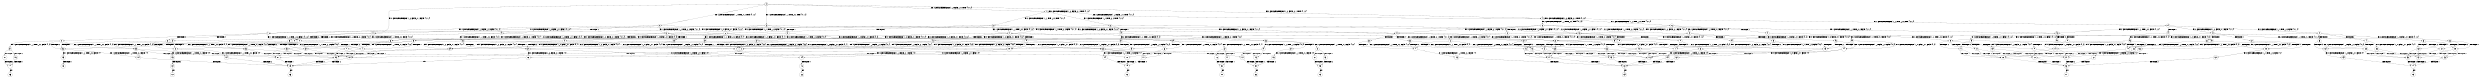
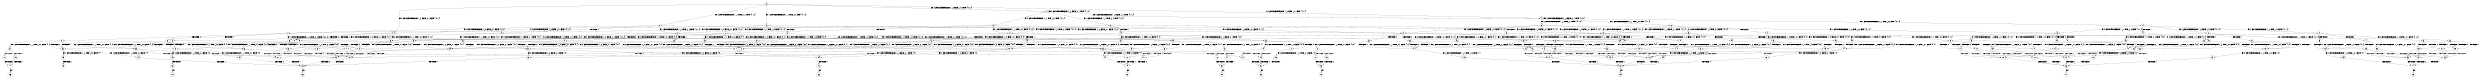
  digraph {
    node [shape=circle]
    0 [peripheries=2]
    1
    2
    3
    4
    11
    5
    6
    7
    8
    9
    10
    12
    13
    14
    15
    16
    17
    18
    19
    20
    21
    22
    23
    24
    25
    26
    27
    28
    29
    30
    31
    32
    33
    34
    35
    36
    37
    38
    39
    40
    41
    42
    43
    44
    45
    46
    47
    48
    49
    50
    51
    52
    53
    54
    55
    56
    57
    58
    59
    60
    61
    62
    63
    64
    65
    66
    67
    68
    69
    70
    71
    72
    73
    74
    75
    76
    77
    78
    79
    80
    81
    82
    83
    84
    85
    86
    87
    88
    89
    90
    91
    92
    93
    94
    95
    96
    97
    98
    99
    100
    101
    102
    103
    104
    105
    106
    107
    108
    109
    110
    111
    112
    113
    114
    115
    116
    117
    118
    119
    120
    121
    122
    123
    124
    125
    126
    127
    128
    129
    130
    131
    132
    133
    134
    135
    136
    137
    138
    139
    140
    141
    142
    143
    144
    145
    146
    147
    148
    149
    150
    151
    152
    153
    154
    155
    156
    157
    158
    159
    160
    161
    162
    163
    165
    166
    167
    168
    169
    170
    171
    172
    173
    174
    175
    0 -> 1 [label="EX !0 !ATOMIC_EXCH_BRANCH (1, +0, FALSE, +0, 1, TRUE) !{0, 1, 2}"]
    0 -> 2 [label="EX !2 !ATOMIC_EXCH_BRANCH (1, +1, TRUE, +0, 2, TRUE) !{0, 1, 2}"]
    0 -> 3 [label="EX !1 !ATOMIC_EXCH_BRANCH (1, +1, TRUE, +0, 2, TRUE) !{0, 1, 2}"]
    0 -> 4 [label="EX !0 !ATOMIC_EXCH_BRANCH (1, +0, FALSE, +0, 1, TRUE) !{0, 1, 2}"]
    0 -> 11 [label="EX !0 !ATOMIC_EXCH_BRANCH (1, +0, FALSE, +0, 1, FALSE) !{0, 1, 2}"]
    1 -> 1 [label="EX !0 !ATOMIC_EXCH_BRANCH (1, +0, FALSE, +0, 1, TRUE) !{0, 1, 2}"]
    1 -> 4 [label="EX !0 !ATOMIC_EXCH_BRANCH (1, +0, FALSE, +0, 1, TRUE) !{0, 1, 2}"]
    1 -> 5 [label="EX !2 !ATOMIC_EXCH_BRANCH (1, +1, TRUE, +0, 2, TRUE) !{0, 1, 2}"]
    1 -> 6 [label="EX !1 !ATOMIC_EXCH_BRANCH (1, +1, TRUE, +0, 2, TRUE) !{0, 1, 2}"]
    2 -> 7 [label="EX !0 !ATOMIC_EXCH_BRANCH (1, +0, FALSE, +0, 1, FALSE) !{0, 1, 2}"]
    2 -> 8 [label="EX !1 !ATOMIC_EXCH_BRANCH (1, +1, TRUE, +0, 2, FALSE) !{0, 1, 2}"]
    2 -> 9 [label="TERMINATE !2"]
    2 -> 10 [label="EX !0 !ATOMIC_EXCH_BRANCH (1, +0, FALSE, +0, 1, FALSE) !{0, 1, 2}"]
    3 -> 11 [label="EX !0 !ATOMIC_EXCH_BRANCH (1, +0, FALSE, +0, 1, FALSE) !{0, 1, 2}"]
    3 -> 8 [label="EX !2 !ATOMIC_EXCH_BRANCH (1, +1, TRUE, +0, 2, FALSE) !{0, 1, 2}"]
    3 -> 12 [label="TERMINATE !1"]
    3 -> 13 [label="EX !0 !ATOMIC_EXCH_BRANCH (1, +0, FALSE, +0, 1, FALSE) !{0, 1, 2}"]
    4 -> 4 [label="EX !0 !ATOMIC_EXCH_BRANCH (1, +0, FALSE, +0, 1, TRUE) !{0, 1, 2}"]
    4 -> 14 [label="EX !1 !ATOMIC_EXCH_BRANCH (1, +1, TRUE, +0, 2, TRUE) !{0, 1, 2}"]
    4 -> 15 [label="EX !2 !ATOMIC_EXCH_BRANCH (1, +1, TRUE, +0, 2, TRUE) !{0, 1, 2}"]
    4 -> 16 [label="EX !1 !ATOMIC_EXCH_BRANCH (1, +1, TRUE, +0, 2, TRUE) !{0, 1, 2}"]
    11 -> 20 [label="EX !2 !ATOMIC_EXCH_BRANCH (1, +1, TRUE, +0, 2, FALSE) !{0, 1, 2}"]
    11 -> 34 [label="TERMINATE !0"]
    11 -> 35 [label="TERMINATE !1"]
    5 -> 7 [label="EX !0 !ATOMIC_EXCH_BRANCH (1, +0, FALSE, +0, 1, FALSE) !{0, 1, 2}"]
    5 -> 10 [label="EX !0 !ATOMIC_EXCH_BRANCH (1, +0, FALSE, +0, 1, FALSE) !{0, 1, 2}"]
    5 -> 17 [label="EX !1 !ATOMIC_EXCH_BRANCH (1, +1, TRUE, +0, 2, FALSE) !{0, 1, 2}"]
    5 -> 18 [label="TERMINATE !2"]
    6 -> 13 [label="EX !0 !ATOMIC_EXCH_BRANCH (1, +0, FALSE, +0, 1, FALSE) !{0, 1, 2}"]
    6 -> 17 [label="EX !2 !ATOMIC_EXCH_BRANCH (1, +1, TRUE, +0, 2, FALSE) !{0, 1, 2}"]
    6 -> 19 [label="TERMINATE !1"]
    7 -> 20 [label="EX !1 !ATOMIC_EXCH_BRANCH (1, +1, TRUE, +0, 2, FALSE) !{0, 1, 2}"]
    7 -> 21 [label="TERMINATE !0"]
    7 -> 22 [label="TERMINATE !2"]
    8 -> 23 [label="EX !0 !ATOMIC_EXCH_BRANCH (1, +0, FALSE, +0, 1, FALSE) !{0, 1, 2}"]
    8 -> 24 [label="TERMINATE !2"]
    8 -> 25 [label="TERMINATE !1"]
    8 -> 26 [label="EX !0 !ATOMIC_EXCH_BRANCH (1, +0, FALSE, +0, 1, FALSE) !{0, 1, 2}"]
    9 -> 27 [label="EX !0 !ATOMIC_EXCH_BRANCH (1, +0, FALSE, +0, 1, FALSE) !{0, 1}"]
    9 -> 28 [label="EX !1 !ATOMIC_EXCH_BRANCH (1, +1, TRUE, +0, 2, FALSE) !{0, 1}"]
    9 -> 29 [label="EX !0 !ATOMIC_EXCH_BRANCH (1, +0, FALSE, +0, 1, FALSE) !{0, 1}"]
    10 -> 30 [label="EX !1 !ATOMIC_EXCH_BRANCH (1, +1, TRUE, +0, 2, FALSE) !{0, 1, 2}"]
    10 -> 31 [label="EX !1 !ATOMIC_EXCH_BRANCH (1, +1, TRUE, +0, 2, FALSE) !{0, 1, 2}"]
    10 -> 32 [label="TERMINATE !0"]
    10 -> 33 [label="TERMINATE !2"]
    12 -> 36 [label="EX !0 !ATOMIC_EXCH_BRANCH (1, +0, FALSE, +0, 1, FALSE) !{0, 2}"]
    12 -> 37 [label="EX !2 !ATOMIC_EXCH_BRANCH (1, +1, TRUE, +0, 2, FALSE) !{0, 2}"]
    12 -> 38 [label="EX !0 !ATOMIC_EXCH_BRANCH (1, +0, FALSE, +0, 1, FALSE) !{0, 2}"]
    13 -> 31 [label="EX !2 !ATOMIC_EXCH_BRANCH (1, +1, TRUE, +0, 2, FALSE) !{0, 1, 2}"]
    13 -> 39 [label="TERMINATE !0"]
    13 -> 40 [label="TERMINATE !1"]
    14 -> 41 [label="EX !2 !ATOMIC_EXCH_BRANCH (1, +1, TRUE, +0, 2, FALSE) !{0, 1, 2}"]
    14 -> 42 [label="EX !0 !ATOMIC_EXCH_BRANCH (1, +0, FALSE, +0, 1, FALSE) !{0, 1, 2}"]
    14 -> 43 [label="EX !2 !ATOMIC_EXCH_BRANCH (1, +1, TRUE, +0, 2, FALSE) !{0, 1, 2}"]
    14 -> 44 [label="TERMINATE !1"]
    15 -> 10 [label="EX !0 !ATOMIC_EXCH_BRANCH (1, +0, FALSE, +0, 1, FALSE) !{0, 1, 2}"]
    15 -> 43 [label="EX !1 !ATOMIC_EXCH_BRANCH (1, +1, TRUE, +0, 2, FALSE) !{0, 1, 2}"]
    15 -> 45 [label="EX !1 !ATOMIC_EXCH_BRANCH (1, +1, TRUE, +0, 2, FALSE) !{0, 1, 2}"]
    15 -> 46 [label="TERMINATE !2"]
    16 -> 13 [label="EX !0 !ATOMIC_EXCH_BRANCH (1, +0, FALSE, +0, 1, FALSE) !{0, 1, 2}"]
    16 -> 45 [label="EX !2 !ATOMIC_EXCH_BRANCH (1, +1, TRUE, +0, 2, FALSE) !{0, 1, 2}"]
    16 -> 47 [label="TERMINATE !1"]
    17 -> 23 [label="EX !0 !ATOMIC_EXCH_BRANCH (1, +0, FALSE, +0, 1, FALSE) !{0, 1, 2}"]
    17 -> 26 [label="EX !0 !ATOMIC_EXCH_BRANCH (1, +0, FALSE, +0, 1, FALSE) !{0, 1, 2}"]
    17 -> 48 [label="TERMINATE !2"]
    17 -> 49 [label="TERMINATE !1"]
    18 -> 27 [label="EX !0 !ATOMIC_EXCH_BRANCH (1, +0, FALSE, +0, 1, FALSE) !{0, 1}"]
    18 -> 29 [label="EX !0 !ATOMIC_EXCH_BRANCH (1, +0, FALSE, +0, 1, FALSE) !{0, 1}"]
    18 -> 50 [label="EX !1 !ATOMIC_EXCH_BRANCH (1, +1, TRUE, +0, 2, FALSE) !{0, 1}"]
    19 -> 36 [label="EX !0 !ATOMIC_EXCH_BRANCH (1, +0, FALSE, +0, 1, FALSE) !{0, 2}"]
    19 -> 38 [label="EX !0 !ATOMIC_EXCH_BRANCH (1, +0, FALSE, +0, 1, FALSE) !{0, 2}"]
    19 -> 51 [label="EX !2 !ATOMIC_EXCH_BRANCH (1, +1, TRUE, +0, 2, FALSE) !{0, 2}"]
    20 -> 52 [label="TERMINATE !0"]
    20 -> 53 [label="TERMINATE !2"]
    20 -> 54 [label="TERMINATE !1"]
    21 -> 55 [label="EX !1 !ATOMIC_EXCH_BRANCH (1, +1, TRUE, +0, 2, FALSE) !{1, 2}"]
    21 -> 56 [label="TERMINATE !2"]
    21 -> 57 [label="EX !1 !ATOMIC_EXCH_BRANCH (1, +1, TRUE, +0, 2, FALSE) !{1, 2}"]
    22 -> 56 [label="TERMINATE !0"]
    22 -> 58 [label="EX !1 !ATOMIC_EXCH_BRANCH (1, +1, TRUE, +0, 2, FALSE) !{0, 1}"]
    23 -> 52 [label="TERMINATE !0"]
    23 -> 53 [label="TERMINATE !2"]
    23 -> 54 [label="TERMINATE !1"]
    24 -> 59 [label="EX !0 !ATOMIC_EXCH_BRANCH (1, +0, FALSE, +0, 1, FALSE) !{0, 1}"]
    24 -> 60 [label="TERMINATE !1"]
    24 -> 61 [label="EX !0 !ATOMIC_EXCH_BRANCH (1, +0, FALSE, +0, 1, FALSE) !{0, 1}"]
    25 -> 60 [label="TERMINATE !2"]
    25 -> 62 [label="EX !0 !ATOMIC_EXCH_BRANCH (1, +0, FALSE, +0, 1, FALSE) !{0, 2}"]
    25 -> 63 [label="EX !0 !ATOMIC_EXCH_BRANCH (1, +0, FALSE, +0, 1, FALSE) !{0, 2}"]
    26 -> 64 [label="TERMINATE !0"]
    26 -> 65 [label="TERMINATE !2"]
    26 -> 66 [label="TERMINATE !1"]
    27 -> 56 [label="TERMINATE !0"]
    27 -> 58 [label="EX !1 !ATOMIC_EXCH_BRANCH (1, +1, TRUE, +0, 2, FALSE) !{0, 1}"]
    28 -> 59 [label="EX !0 !ATOMIC_EXCH_BRANCH (1, +0, FALSE, +0, 1, FALSE) !{0, 1}"]
    28 -> 60 [label="TERMINATE !1"]
    28 -> 61 [label="EX !0 !ATOMIC_EXCH_BRANCH (1, +0, FALSE, +0, 1, FALSE) !{0, 1}"]
    29 -> 67 [label="EX !1 !ATOMIC_EXCH_BRANCH (1, +1, TRUE, +0, 2, FALSE) !{0, 1}"]
    29 -> 68 [label="EX !1 !ATOMIC_EXCH_BRANCH (1, +1, TRUE, +0, 2, FALSE) !{0, 1}"]
    29 -> 69 [label="TERMINATE !1"]
    30 -> 70 [label="TERMINATE !0"]
    30 -> 71 [label="TERMINATE !2"]
    30 -> 72 [label="TERMINATE !1"]
    31 -> 64 [label="TERMINATE !0"]
    31 -> 65 [label="TERMINATE !2"]
    31 -> 66 [label="TERMINATE !1"]
    32 -> 73 [label="EX !1 !ATOMIC_EXCH_BRANCH (1, +1, TRUE, +0, 2, FALSE) !{1, 2}"]
    32 -> 74 [label="TERMINATE !2"]
    33 -> 74 [label="TERMINATE !0"]
    33 -> 75 [label="EX !1 !ATOMIC_EXCH_BRANCH (1, +1, TRUE, +0, 2, FALSE) !{0, 1}"]
    34 -> 55 [label="EX !2 !ATOMIC_EXCH_BRANCH (1, +1, TRUE, +0, 2, FALSE) !{1, 2}"]
    34 -> 76 [label="TERMINATE !1"]
    35 -> 76 [label="TERMINATE !0"]
    35 -> 77 [label="EX !2 !ATOMIC_EXCH_BRANCH (1, +1, TRUE, +0, 2, FALSE) !{0, 2}"]
    36 -> 76 [label="TERMINATE !0"]
    36 -> 77 [label="EX !2 !ATOMIC_EXCH_BRANCH (1, +1, TRUE, +0, 2, FALSE) !{0, 2}"]
    37 -> 60 [label="TERMINATE !2"]
    37 -> 62 [label="EX !0 !ATOMIC_EXCH_BRANCH (1, +0, FALSE, +0, 1, FALSE) !{0, 2}"]
    37 -> 63 [label="EX !0 !ATOMIC_EXCH_BRANCH (1, +0, FALSE, +0, 1, FALSE) !{0, 2}"]
    38 -> 78 [label="EX !2 !ATOMIC_EXCH_BRANCH (1, +1, TRUE, +0, 2, FALSE) !{0, 2}"]
    38 -> 79 [label="EX !2 !ATOMIC_EXCH_BRANCH (1, +1, TRUE, +0, 2, FALSE) !{0, 2}"]
    38 -> 80 [label="TERMINATE !0"]
    39 -> 73 [label="EX !2 !ATOMIC_EXCH_BRANCH (1, +1, TRUE, +0, 2, FALSE) !{1, 2}"]
    39 -> 81 [label="TERMINATE !1"]
    40 -> 81 [label="TERMINATE !0"]
    40 -> 82 [label="EX !2 !ATOMIC_EXCH_BRANCH (1, +1, TRUE, +0, 2, FALSE) !{0, 2}"]
    41 -> 26 [label="EX !0 !ATOMIC_EXCH_BRANCH (1, +0, FALSE, +0, 1, FALSE) !{0, 1, 2}"]
    41 -> 83 [label="EX !0 !ATOMIC_EXCH_BRANCH (1, +0, FALSE, +0, 1, FALSE) !{0, 1, 2}"]
    41 -> 84 [label="TERMINATE !2"]
    41 -> 85 [label="TERMINATE !1"]
    42 -> 30 [label="EX !2 !ATOMIC_EXCH_BRANCH (1, +1, TRUE, +0, 2, FALSE) !{0, 1, 2}"]
    42 -> 86 [label="EX !2 !ATOMIC_EXCH_BRANCH (1, +1, TRUE, +0, 2, FALSE) !{0, 1, 2}"]
    42 -> 87 [label="TERMINATE !0"]
    42 -> 88 [label="TERMINATE !1"]
    43 -> 89 [label="EX !0 !ATOMIC_EXCH_BRANCH (1, +0, FALSE, +0, 1, FALSE) !{0, 1, 2}"]
    43 -> 90 [label="TERMINATE !2"]
    43 -> 91 [label="TERMINATE !1"]
    44 -> 92 [label="EX !0 !ATOMIC_EXCH_BRANCH (1, +0, FALSE, +0, 1, FALSE) !{0, 2}"]
    44 -> 93 [label="EX !2 !ATOMIC_EXCH_BRANCH (1, +1, TRUE, +0, 2, FALSE) !{0, 2}"]
    45 -> 26 [label="EX !0 !ATOMIC_EXCH_BRANCH (1, +0, FALSE, +0, 1, FALSE) !{0, 1, 2}"]
    45 -> 94 [label="TERMINATE !2"]
    45 -> 95 [label="TERMINATE !1"]
    46 -> 96 [label="EX !0 !ATOMIC_EXCH_BRANCH (1, +0, FALSE, +0, 1, FALSE) !{0, 1}"]
    46 -> 97 [label="EX !1 !ATOMIC_EXCH_BRANCH (1, +1, TRUE, +0, 2, FALSE) !{0, 1}"]
    47 -> 98 [label="EX !0 !ATOMIC_EXCH_BRANCH (1, +0, FALSE, +0, 1, FALSE) !{0, 2}"]
    47 -> 99 [label="EX !2 !ATOMIC_EXCH_BRANCH (1, +1, TRUE, +0, 2, FALSE) !{0, 2}"]
    48 -> 59 [label="EX !0 !ATOMIC_EXCH_BRANCH (1, +0, FALSE, +0, 1, FALSE) !{0, 1}"]
    48 -> 61 [label="EX !0 !ATOMIC_EXCH_BRANCH (1, +0, FALSE, +0, 1, FALSE) !{0, 1}"]
    48 -> 100 [label="TERMINATE !1"]
    49 -> 62 [label="EX !0 !ATOMIC_EXCH_BRANCH (1, +0, FALSE, +0, 1, FALSE) !{0, 2}"]
    49 -> 63 [label="EX !0 !ATOMIC_EXCH_BRANCH (1, +0, FALSE, +0, 1, FALSE) !{0, 2}"]
    49 -> 100 [label="TERMINATE !2"]
    50 -> 59 [label="EX !0 !ATOMIC_EXCH_BRANCH (1, +0, FALSE, +0, 1, FALSE) !{0, 1}"]
    50 -> 61 [label="EX !0 !ATOMIC_EXCH_BRANCH (1, +0, FALSE, +0, 1, FALSE) !{0, 1}"]
    50 -> 100 [label="TERMINATE !1"]
    51 -> 62 [label="EX !0 !ATOMIC_EXCH_BRANCH (1, +0, FALSE, +0, 1, FALSE) !{0, 2}"]
    51 -> 63 [label="EX !0 !ATOMIC_EXCH_BRANCH (1, +0, FALSE, +0, 1, FALSE) !{0, 2}"]
    51 -> 100 [label="TERMINATE !2"]
    52 -> 101 [label="TERMINATE !2"]
    52 -> 102 [label="TERMINATE !1"]
    53 -> 101 [label="TERMINATE !0"]
    53 -> 103 [label="TERMINATE !1"]
    54 -> 102 [label="TERMINATE !0"]
    54 -> 103 [label="TERMINATE !2"]
    55 -> 101 [label="TERMINATE !2"]
    55 -> 102 [label="TERMINATE !1"]
    56 -> 104 [label="EX !1 !ATOMIC_EXCH_BRANCH (1, +1, TRUE, +0, 2, FALSE) !{1}"]
    56 -> 105 [label="EX !1 !ATOMIC_EXCH_BRANCH (1, +1, TRUE, +0, 2, FALSE) !{1}"]
    57 -> 106 [label="TERMINATE !2"]
    57 -> 107 [label="TERMINATE !1"]
    58 -> 101 [label="TERMINATE !0"]
    58 -> 103 [label="TERMINATE !1"]
    59 -> 101 [label="TERMINATE !0"]
    59 -> 103 [label="TERMINATE !1"]
    60 -> 108 [label="EX !0 !ATOMIC_EXCH_BRANCH (1, +0, FALSE, +0, 1, FALSE) !{0}"]
    60 -> 109 [label="EX !0 !ATOMIC_EXCH_BRANCH (1, +0, FALSE, +0, 1, FALSE) !{0}"]
    61 -> 110 [label="TERMINATE !0"]
    61 -> 111 [label="TERMINATE !1"]
    62 -> 102 [label="TERMINATE !0"]
    62 -> 103 [label="TERMINATE !2"]
    63 -> 112 [label="TERMINATE !0"]
    63 -> 113 [label="TERMINATE !2"]
    64 -> 114 [label="TERMINATE !2"]
    64 -> 115 [label="TERMINATE !1"]
    65 -> 114 [label="TERMINATE !0"]
    65 -> 116 [label="TERMINATE !1"]
    66 -> 115 [label="TERMINATE !0"]
    66 -> 116 [label="TERMINATE !2"]
    67 -> 117 [label="TERMINATE !0"]
    67 -> 118 [label="TERMINATE !1"]
    68 -> 110 [label="TERMINATE !0"]
    68 -> 111 [label="TERMINATE !1"]
    69 -> 119 [label="EX !1 !ATOMIC_EXCH_BRANCH (1, +1, TRUE, +0, 2, FALSE) !{1}"]
    70 -> 120 [label="TERMINATE !2"]
    70 -> 121 [label="TERMINATE !1"]
    71 -> 120 [label="TERMINATE !0"]
    71 -> 122 [label="TERMINATE !1"]
    72 -> 121 [label="TERMINATE !0"]
    72 -> 122 [label="TERMINATE !2"]
    73 -> 114 [label="TERMINATE !2"]
    73 -> 115 [label="TERMINATE !1"]
    74 -> 123 [label="EX !1 !ATOMIC_EXCH_BRANCH (1, +1, TRUE, +0, 2, FALSE) !{1}"]
    75 -> 114 [label="TERMINATE !0"]
    75 -> 116 [label="TERMINATE !1"]
    76 -> 124 [label="EX !2 !ATOMIC_EXCH_BRANCH (1, +1, TRUE, +0, 2, FALSE) !{2}"]
    76 -> 125 [label="EX !2 !ATOMIC_EXCH_BRANCH (1, +1, TRUE, +0, 2, FALSE) !{2}"]
    77 -> 102 [label="TERMINATE !0"]
    77 -> 103 [label="TERMINATE !2"]
    78 -> 126 [label="TERMINATE !0"]
    78 -> 127 [label="TERMINATE !2"]
    79 -> 112 [label="TERMINATE !0"]
    79 -> 113 [label="TERMINATE !2"]
    80 -> 128 [label="EX !2 !ATOMIC_EXCH_BRANCH (1, +1, TRUE, +0, 2, FALSE) !{2}"]
    81 -> 129 [label="EX !2 !ATOMIC_EXCH_BRANCH (1, +1, TRUE, +0, 2, FALSE) !{2}"]
    82 -> 115 [label="TERMINATE !0"]
    82 -> 116 [label="TERMINATE !2"]
    83 -> 130 [label="TERMINATE !0"]
    83 -> 131 [label="TERMINATE !2"]
    83 -> 132 [label="TERMINATE !1"]
    84 -> 133 [label="EX !0 !ATOMIC_EXCH_BRANCH (1, +0, FALSE, +0, 1, FALSE) !{0, 1}"]
    84 -> 134 [label="TERMINATE !1"]
    85 -> 134 [label="TERMINATE !2"]
    85 -> 135 [label="EX !0 !ATOMIC_EXCH_BRANCH (1, +0, FALSE, +0, 1, FALSE) !{0, 2}"]
    86 -> 130 [label="TERMINATE !0"]
    86 -> 131 [label="TERMINATE !2"]
    86 -> 132 [label="TERMINATE !1"]
    87 -> 136 [label="EX !2 !ATOMIC_EXCH_BRANCH (1, +1, TRUE, +0, 2, FALSE) !{1, 2}"]
    87 -> 137 [label="TERMINATE !1"]
    88 -> 137 [label="TERMINATE !0"]
    88 -> 138 [label="EX !2 !ATOMIC_EXCH_BRANCH (1, +1, TRUE, +0, 2, FALSE) !{0, 2}"]
    89 -> 70 [label="TERMINATE !0"]
    89 -> 71 [label="TERMINATE !2"]
    89 -> 72 [label="TERMINATE !1"]
    90 -> 139 [label="EX !0 !ATOMIC_EXCH_BRANCH (1, +0, FALSE, +0, 1, FALSE) !{0, 1}"]
    90 -> 140 [label="TERMINATE !1"]
    91 -> 140 [label="TERMINATE !2"]
    91 -> 141 [label="EX !0 !ATOMIC_EXCH_BRANCH (1, +0, FALSE, +0, 1, FALSE) !{0, 2}"]
    92 -> 137 [label="TERMINATE !0"]
    92 -> 138 [label="EX !2 !ATOMIC_EXCH_BRANCH (1, +1, TRUE, +0, 2, FALSE) !{0, 2}"]
    93 -> 140 [label="TERMINATE !2"]
    93 -> 141 [label="EX !0 !ATOMIC_EXCH_BRANCH (1, +0, FALSE, +0, 1, FALSE) !{0, 2}"]
    94 -> 142 [label="EX !0 !ATOMIC_EXCH_BRANCH (1, +0, FALSE, +0, 1, FALSE) !{0, 1}"]
    94 -> 143 [label="TERMINATE !1"]
    95 -> 143 [label="TERMINATE !2"]
    95 -> 144 [label="EX !0 !ATOMIC_EXCH_BRANCH (1, +0, FALSE, +0, 1, FALSE) !{0, 2}"]
    96 -> 74 [label="TERMINATE !0"]
    96 -> 75 [label="EX !1 !ATOMIC_EXCH_BRANCH (1, +1, TRUE, +0, 2, FALSE) !{0, 1}"]
    97 -> 142 [label="EX !0 !ATOMIC_EXCH_BRANCH (1, +0, FALSE, +0, 1, FALSE) !{0, 1}"]
    97 -> 143 [label="TERMINATE !1"]
    98 -> 81 [label="TERMINATE !0"]
    98 -> 82 [label="EX !2 !ATOMIC_EXCH_BRANCH (1, +1, TRUE, +0, 2, FALSE) !{0, 2}"]
    99 -> 143 [label="TERMINATE !2"]
    99 -> 144 [label="EX !0 !ATOMIC_EXCH_BRANCH (1, +0, FALSE, +0, 1, FALSE) !{0, 2}"]
    100 -> 108 [label="EX !0 !ATOMIC_EXCH_BRANCH (1, +0, FALSE, +0, 1, FALSE) !{0}"]
    100 -> 109 [label="EX !0 !ATOMIC_EXCH_BRANCH (1, +0, FALSE, +0, 1, FALSE) !{0}"]
    101 -> 145 [label="TERMINATE !1"]
    102 -> 145 [label="TERMINATE !2"]
    103 -> 145 [label="TERMINATE !0"]
    104 -> 145 [label="TERMINATE !1"]
    105 -> 146 [label="TERMINATE !1"]
    106 -> 147 [label="TERMINATE !1"]
    107 -> 147 [label="TERMINATE !2"]
-   108 -> 145 [label=exit]
+   108 -> 145 [label="TERMINATE !0"]
    109 -> 148 [label="TERMINATE !0"]
    110 -> 149 [label="TERMINATE !1"]
    111 -> 149 [label="TERMINATE !0"]
    112 -> 150 [label="TERMINATE !2"]
    113 -> 150 [label="TERMINATE !0"]
    114 -> 151 [label="TERMINATE !1"]
    115 -> 151 [label="TERMINATE !2"]
    116 -> 151 [label="TERMINATE !0"]
    117 -> 152 [label="TERMINATE !1"]
    118 -> 152 [label="TERMINATE !0"]
    119 -> 149 [label="TERMINATE !1"]
    120 -> 153 [label="TERMINATE !1"]
    121 -> 153 [label="TERMINATE !2"]
    122 -> 153 [label="TERMINATE !0"]
    123 -> 151 [label="TERMINATE !1"]
    124 -> 145 [label="TERMINATE !2"]
    125 -> 154 [label="TERMINATE !2"]
    126 -> 155 [label="TERMINATE !2"]
    127 -> 155 [label="TERMINATE !0"]
    128 -> 150 [label="TERMINATE !2"]
    129 -> 151 [label="TERMINATE !2"]
    130 -> 156 [label="TERMINATE !2"]
    130 -> 157 [label="TERMINATE !1"]
    131 -> 156 [label="TERMINATE !0"]
    131 -> 158 [label="TERMINATE !1"]
    132 -> 157 [label="TERMINATE !0"]
    132 -> 158 [label="TERMINATE !2"]
    133 -> 156 [label="TERMINATE !0"]
    133 -> 158 [label="TERMINATE !1"]
    134 -> 159 [label="EX !0 !ATOMIC_EXCH_BRANCH (1, +0, FALSE, +0, 1, FALSE) !{0}"]
    135 -> 157 [label="TERMINATE !0"]
    135 -> 158 [label="TERMINATE !2"]
    136 -> 120 [label="TERMINATE !2"]
    136 -> 121 [label="TERMINATE !1"]
    137 -> 160 [label="EX !2 !ATOMIC_EXCH_BRANCH (1, +1, TRUE, +0, 2, FALSE) !{2}"]
    138 -> 121 [label="TERMINATE !0"]
    138 -> 122 [label="TERMINATE !2"]
    139 -> 120 [label="TERMINATE !0"]
    139 -> 122 [label="TERMINATE !1"]
    140 -> 161 [label="EX !0 !ATOMIC_EXCH_BRANCH (1, +0, FALSE, +0, 1, FALSE) !{0}"]
    141 -> 121 [label="TERMINATE !0"]
    141 -> 122 [label="TERMINATE !2"]
    142 -> 114 [label="TERMINATE !0"]
    142 -> 116 [label="TERMINATE !1"]
    143 -> 162 [label="EX !0 !ATOMIC_EXCH_BRANCH (1, +0, FALSE, +0, 1, FALSE) !{0}"]
    144 -> 115 [label="TERMINATE !0"]
    144 -> 116 [label="TERMINATE !2"]
    145 -> 163 [label=exit]
    147 -> 165 [label=exit]
    148 -> 166 [label=exit]
    149 -> 167 [label=exit]
    150 -> 168 [label=exit]
    151 -> 169 [label=exit]
    152 -> 170 [label=exit]
    153 -> 171 [label=exit]
    154 -> 172 [label=exit]
    155 -> 173 [label=exit]
    156 -> 174 [label="TERMINATE !1"]
    157 -> 174 [label="TERMINATE !2"]
    158 -> 174 [label="TERMINATE !0"]
    159 -> 174 [label="TERMINATE !0"]
    160 -> 153 [label="TERMINATE !2"]
    161 -> 153 [label="TERMINATE !0"]
    162 -> 151 [label="TERMINATE !0"]
    174 -> 175 [label=exit]
  }
